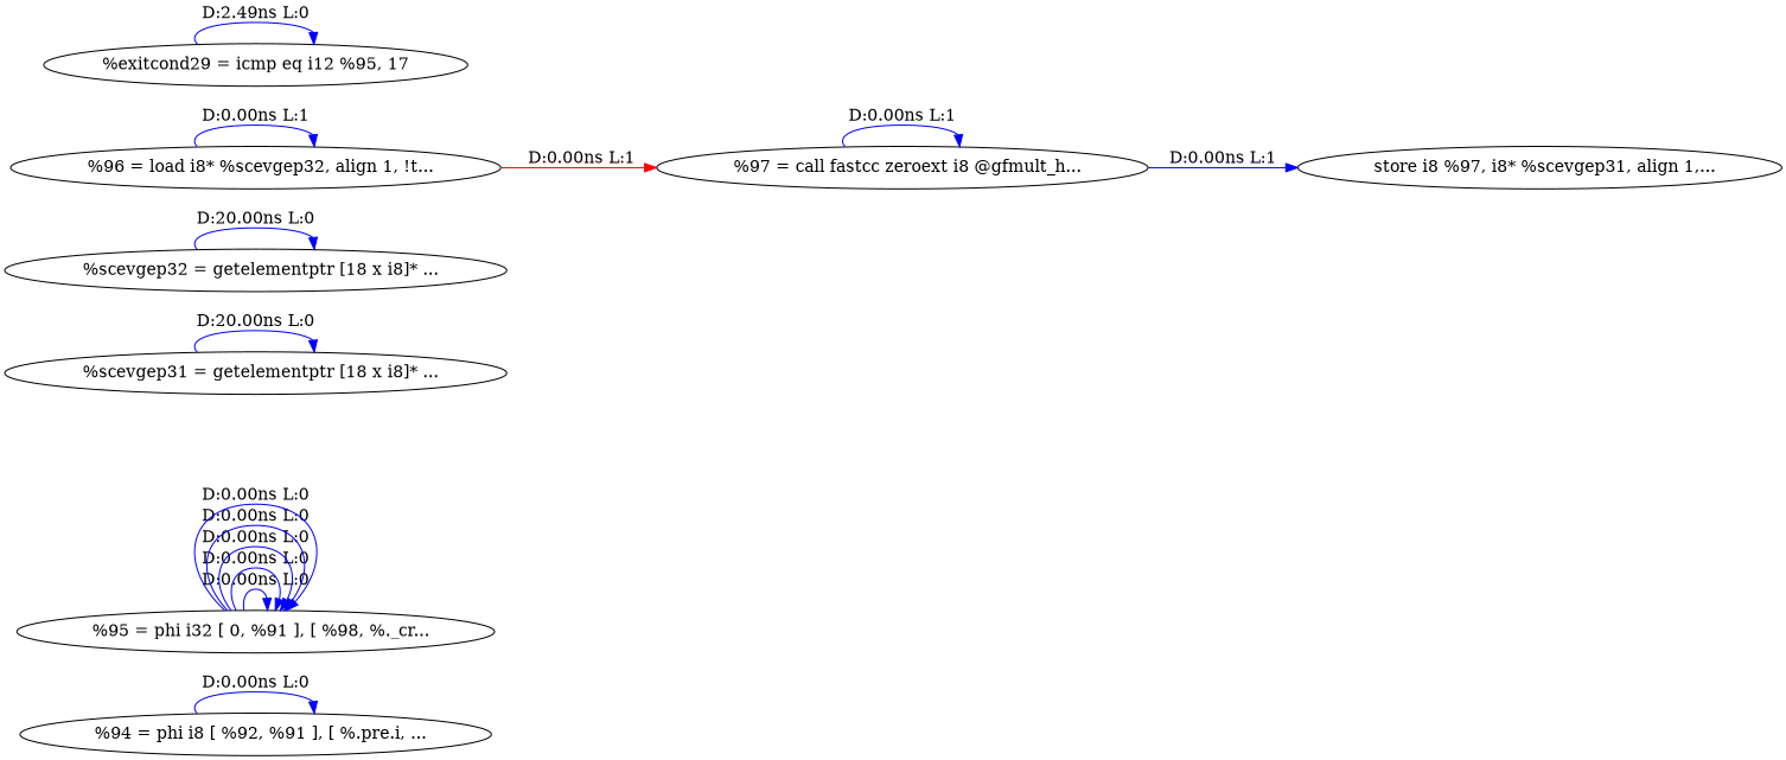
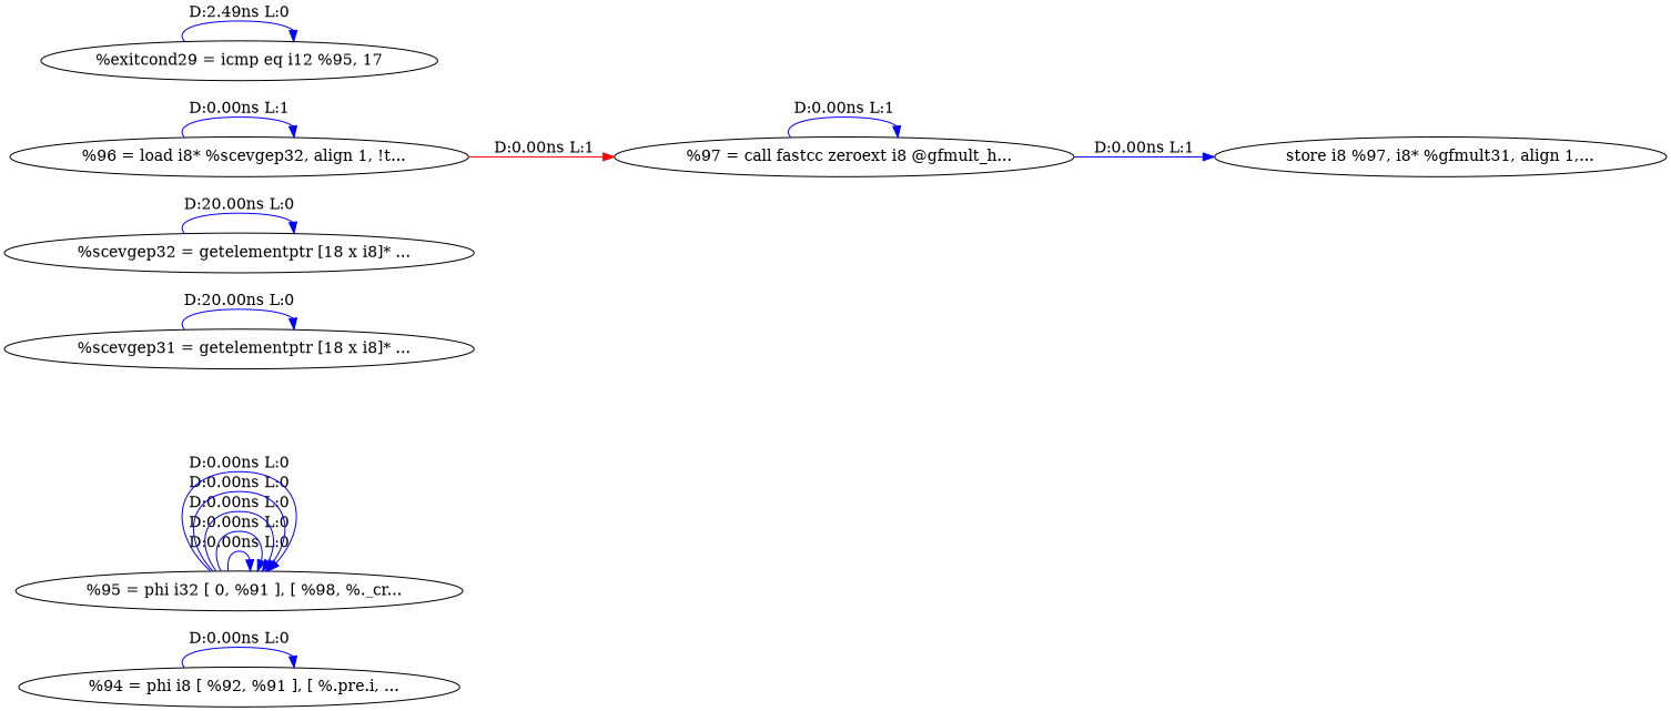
  digraph {
    rankdir=LR
    edge [color=blue]
    n1 [label="  %94 = phi i8 [ %92, %91 ], [ %.pre.i, ..."]
    n2 [label="  %95 = phi i32 [ 0, %91 ], [ %98, %._cr..."]
    n3 [label="  %scevgep31 = getelementptr [18 x i8]* ..."]
    n4 [label="  %scevgep32 = getelementptr [18 x i8]* ..."]
    n5 [label="  %96 = load i8* %scevgep32, align 1, !t..."]
    n6 [label="  %97 = call fastcc zeroext i8 @gfmult_h..."]
-   n7 [label="  store i8 %97, i8* %scevgep31, align 1,..."]
+   n7 [label="store i8 %97, i8* %gfmult31, align 1,..."]
    n8 [label="%exitcond29 = icmp eq i12 %95, 17"]
    n1 -> n1 [label="D:0.00ns L:0"]
    n2 -> n2 [label="D:0.00ns L:0"]
    n2 -> n2 [label="D:0.00ns L:0"]
    n2 -> n2 [label="D:0.00ns L:0"]
    n2 -> n2 [label="D:0.00ns L:0"]
    n2 -> n2 [label="D:0.00ns L:0"]
    n3 -> n3 [label="D:20.00ns L:0"]
    n4 -> n4 [label="D:20.00ns L:0"]
    n5 -> n5 [label="D:0.00ns L:1"]
    n5 -> n6 [color=red label="D:0.00ns L:1"]
    n6 -> n6 [label="D:0.00ns L:1"]
    n6 -> n7 [label="D:0.00ns L:1"]
    n8 -> n8 [label="D:2.49ns L:0"]
  }
